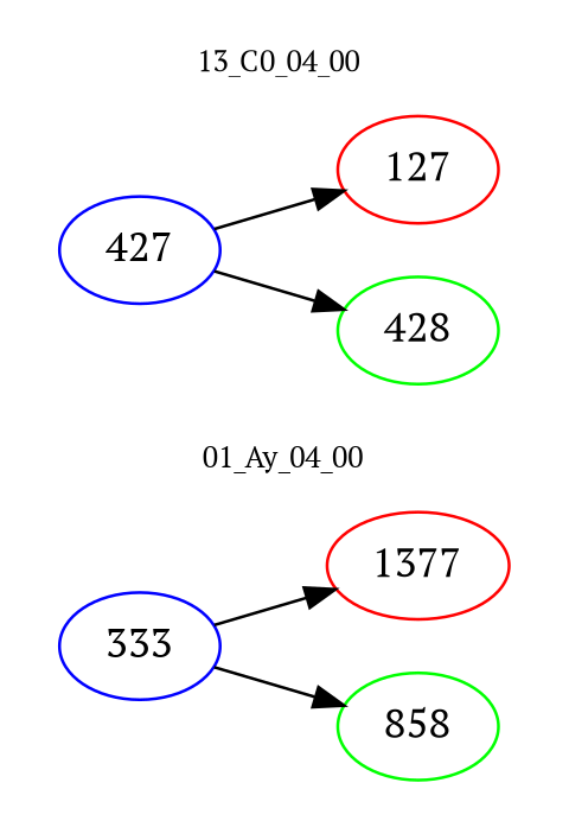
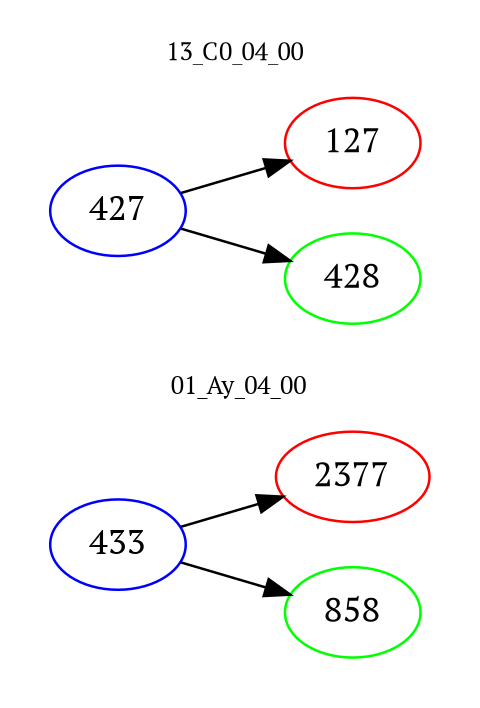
  digraph {
    fontname="PT Serif"
    rankdir=LR
    node [color=blue fontname="PT Serif"]
    edge [color=black fontname="PT Serif"]
-   n1 [label=333]
+   n1 [label=433]
    n2 [color=green label=858]
-   n3 [color=red label=1377]
+   n3 [color=red label=2377]
    n4 [label=427]
    n5 [color=green label=428]
    n6 [color=red label=127]
    subgraph cluster_1 {
      color=white
      fontsize=10
      label="01_Ay_04_00"
      n1
      n2
      n3
    }
    subgraph cluster_2 {
      color=white
      fontsize=10
      label="13_C0_04_00"
      n4
      n5
      n6
    }
    n1 -> n2
    n1 -> n3
    n4 -> n5
    n4 -> n6
  }
